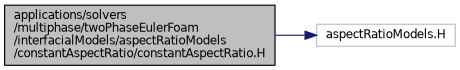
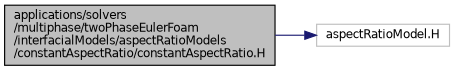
  digraph {
    rankdir=LR
    node [fontname=Helvetica fontsize=10 shape=record]
    n1 [color=black fillcolor=grey75 fontcolor=black height=0.2 label="applications/solvers\l/multiphase/twoPhaseEulerFoam\l/interfacialModels/aspectRatioModels\l/constantAspectRatio/constantAspectRatio.H" style=filled width=0.4]
-   n2 [color=grey75 height=0.2 label="aspectRatioModels.H" width=0.4]
+   n2 [color=grey75 height=0.2 label="aspectRatioModel.H" width=0.4]
    n1 -> n2 [color=midnightblue fontname=Helvetica fontsize=10 labelfontname=Helvetica labelfontsize=10 style=solid]
  }
